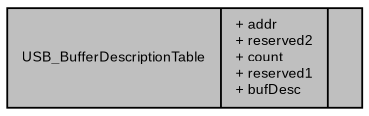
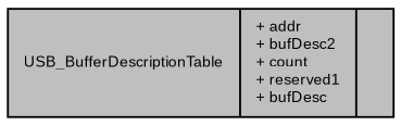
  digraph {
    rankdir=LR
    fontname="Liberation Sans"
-   n1 [color=black fillcolor=grey75 fontcolor=black fontname="Liberation Sans" fontsize=8 height=0.2 label="{USB_BufferDescriptionTable\n|+ addr\l+ reserved2\l+ count\l+ reserved1\l+ bufDesc\l|}" shape=record style=filled width=0.4]
+   n1 [color=black fillcolor=grey75 fontcolor=black fontname="Liberation Sans" fontsize=8 height=0.2 label="{USB_BufferDescriptionTable\n|+ addr\l+ bufDesc2\l+ count\l+ reserved1\l+ bufDesc\l|}" shape=record style=filled width=0.4]
  }
